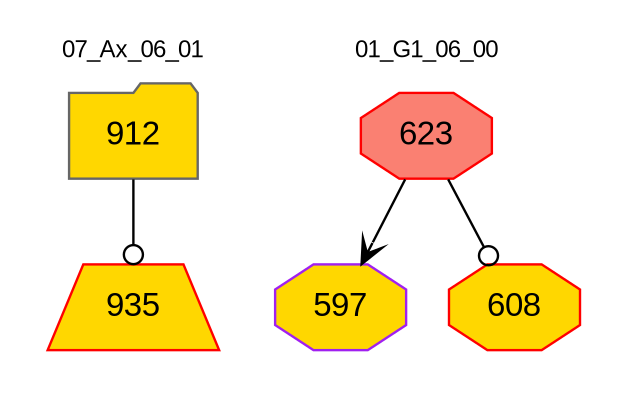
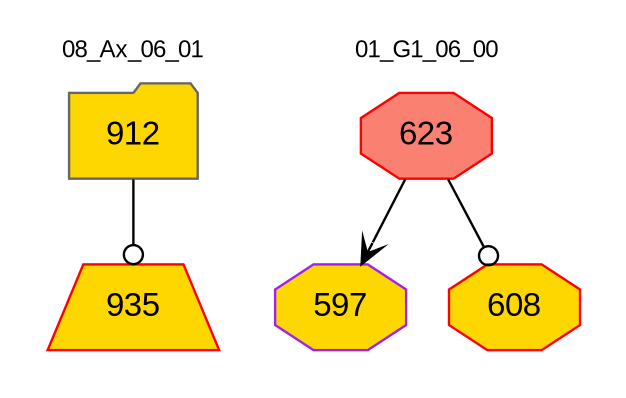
  digraph {
    fontname="Liberation Sans"
    node [color=red fillcolor=gold fontname="Liberation Sans" shape=octagon style=filled]
    edge [arrowhead=odot color=black fontname="Liberation Sans" style=solid]
    n1 [color=gray40 label=912 shape=folder]
    n2 [label=935 shape=trapezium]
    n3 [fillcolor=salmon label=623]
    n4 [color=purple label=597]
    n5 [label=608]
    subgraph cluster_1 {
      color=white
      fontsize=10
-     label="07_Ax_06_01"
+     label="08_Ax_06_01"
      n1
      n2
    }
    subgraph cluster_2 {
      color=white
      fontsize=10
      label="01_G1_06_00"
      n3
      n4
      n5
    }
    n1 -> n2
    n3 -> n4 [arrowhead=vee]
    n3 -> n5
  }
